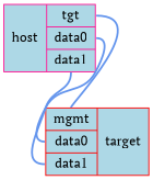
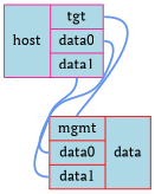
  graph {
    fontname="PT Serif"
    node [fontname="PT Serif" shape=record style=filled fillcolor=lightblue]
    edge [color=cornflowerblue penwidth=2 fontname="PT Serif"]
    n1 [kind=controller label="host | { <tgt> tgt | <data0> data0 | <data1>  data1 }" color=deeppink]
-   n2 [kind=infix label="{ <mgmt> mgmt | <data0> data0 | <data1> data1 } | target" color=red]
+   n2 [kind=infix label="{ <mgmt> mgmt | <data0> data0 | <data1> data1 } | data" color=red]
    n1 -- n2 [headport=mgmt kind=mgmt tailport=tgt]
    n1 -- n2 [headport=data0 tailport=data0]
    n1 -- n2 [headport=data1 tailport=data1]
  }
